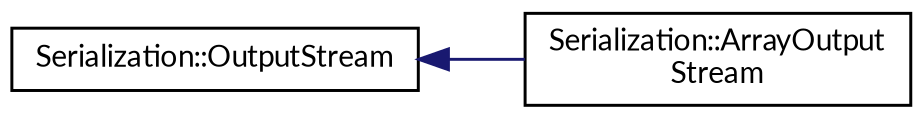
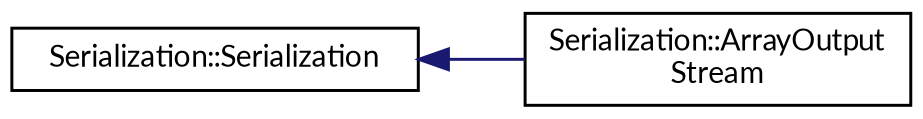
  digraph {
    rankdir=LR
    fontname=Lato
    node [color=black fillcolor=white fontname=Lato fontsize=10 shape=record style=filled]
-   n1 [height=0.2 label="Serialization::OutputStream" width=0.4]
+   n1 [height=0.2 label="Serialization::Serialization" width=0.4]
    n2 [height=0.2 label="Serialization::ArrayOutput\lStream" width=0.4]
    n1 -> n2 [color=midnightblue dir=back fontname=Lato fontsize=10 labelfontname=Helvetica labelfontsize=10 style=solid]
  }
